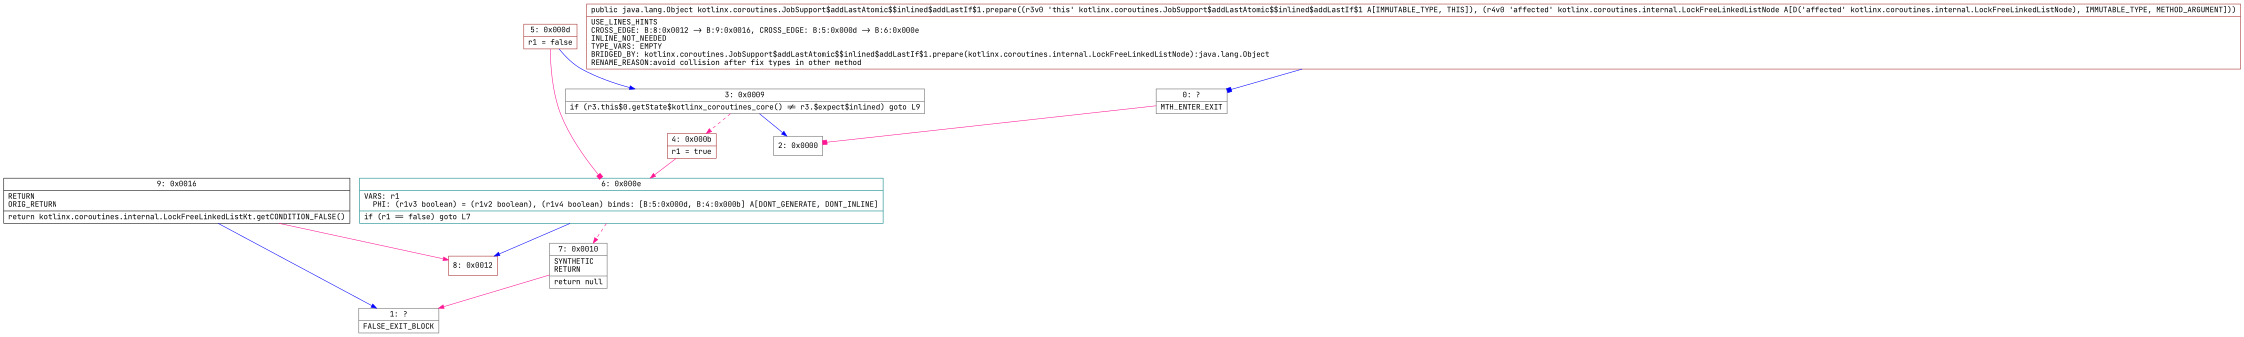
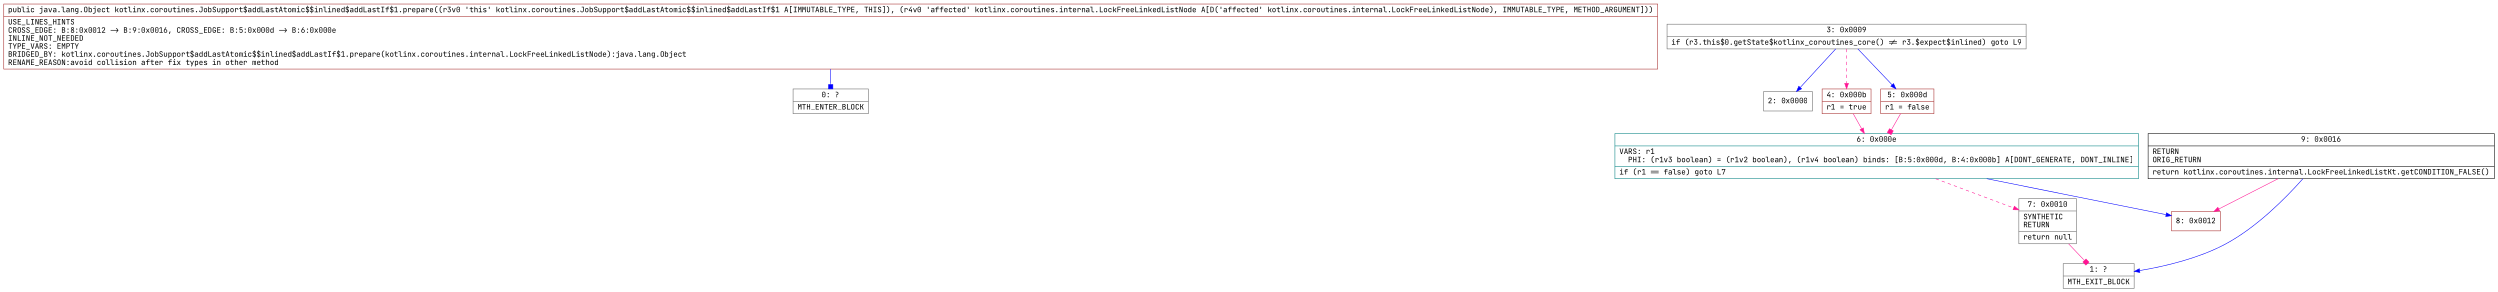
  digraph {
    fontname="JetBrains Mono"
    node [color=gray40 fontname="JetBrains Mono" shape=record]
    edge [arrowhead=normal color=deeppink fontname="JetBrains Mono"]
-   n1 [label="{0\:\ ?|MTH_ENTER_EXIT\l}"]
+   n1 [label="{0\:\ ?|MTH_ENTER_BLOCK\l}"]
    n2 [label="{2\:\ 0x0000}"]
    n3 [label="{3\:\ 0x0009|if (r3.this$0.getState$kotlinx_coroutines_core() != r3.$expect$inlined) goto L9\l}"]
    n4 [color=brown label="{4\:\ 0x000b|r1 = true\l}"]
    n5 [color=brown label="{5\:\ 0x000d|r1 = false\l}"]
    n6 [color=teal label="{6\:\ 0x000e|VARS: r1 \l  PHI: (r1v3 boolean) = (r1v2 boolean), (r1v4 boolean) binds: [B:5:0x000d, B:4:0x000b] A[DONT_GENERATE, DONT_INLINE]\l|if (r1 == false) goto L7\l}"]
    n7 [label="{7\:\ 0x0010|SYNTHETIC\lRETURN\l|return null\l}"]
    n8 [color=brown label="{8\:\ 0x0012}"]
-   n9 [label="{1\:\ ?|FALSE_EXIT_BLOCK\l}"]
+   n9 [label="{1\:\ ?|MTH_EXIT_BLOCK\l}"]
    n10 [color=black label="{9\:\ 0x0016|RETURN\lORIG_RETURN\l|return kotlinx.coroutines.internal.LockFreeLinkedListKt.getCONDITION_FALSE()\l}"]
    n11 [color=brown label="{public java.lang.Object kotlinx.coroutines.JobSupport$addLastAtomic$$inlined$addLastIf$1.prepare((r3v0 'this' kotlinx.coroutines.JobSupport$addLastAtomic$$inlined$addLastIf$1 A[IMMUTABLE_TYPE, THIS]), (r4v0 'affected' kotlinx.coroutines.internal.LockFreeLinkedListNode A[D('affected' kotlinx.coroutines.internal.LockFreeLinkedListNode), IMMUTABLE_TYPE, METHOD_ARGUMENT]))  | USE_LINES_HINTS\lCROSS_EDGE: B:8:0x0012 \-\> B:9:0x0016, CROSS_EDGE: B:5:0x000d \-\> B:6:0x000e\lINLINE_NOT_NEEDED\lTYPE_VARS: EMPTY\lBRIDGED_BY: kotlinx.coroutines.JobSupport$addLastAtomic$$inlined$addLastIf$1.prepare(kotlinx.coroutines.internal.LockFreeLinkedListNode):java.lang.Object\lRENAME_REASON:avoid collision after fix types in other method\l}"]
-   n1 -> n2 [arrowhead=box]
    n3 -> n2 [color=blue]
    n3 -> n4 [style=dashed]
-   n5 -> n3 [color=blue]
+   n3 -> n5 [color=blue]
    n4 -> n6
    n5 -> n6 [arrowhead=box]
    n6 -> n7 [style=dashed]
    n6 -> n8 [color=blue]
-   n7 -> n9
+   n7 -> n9 [arrowhead=box]
    n10 -> n8
    n10 -> n9 [color=blue]
    n11 -> n1 [arrowhead=box color=blue]
  }
